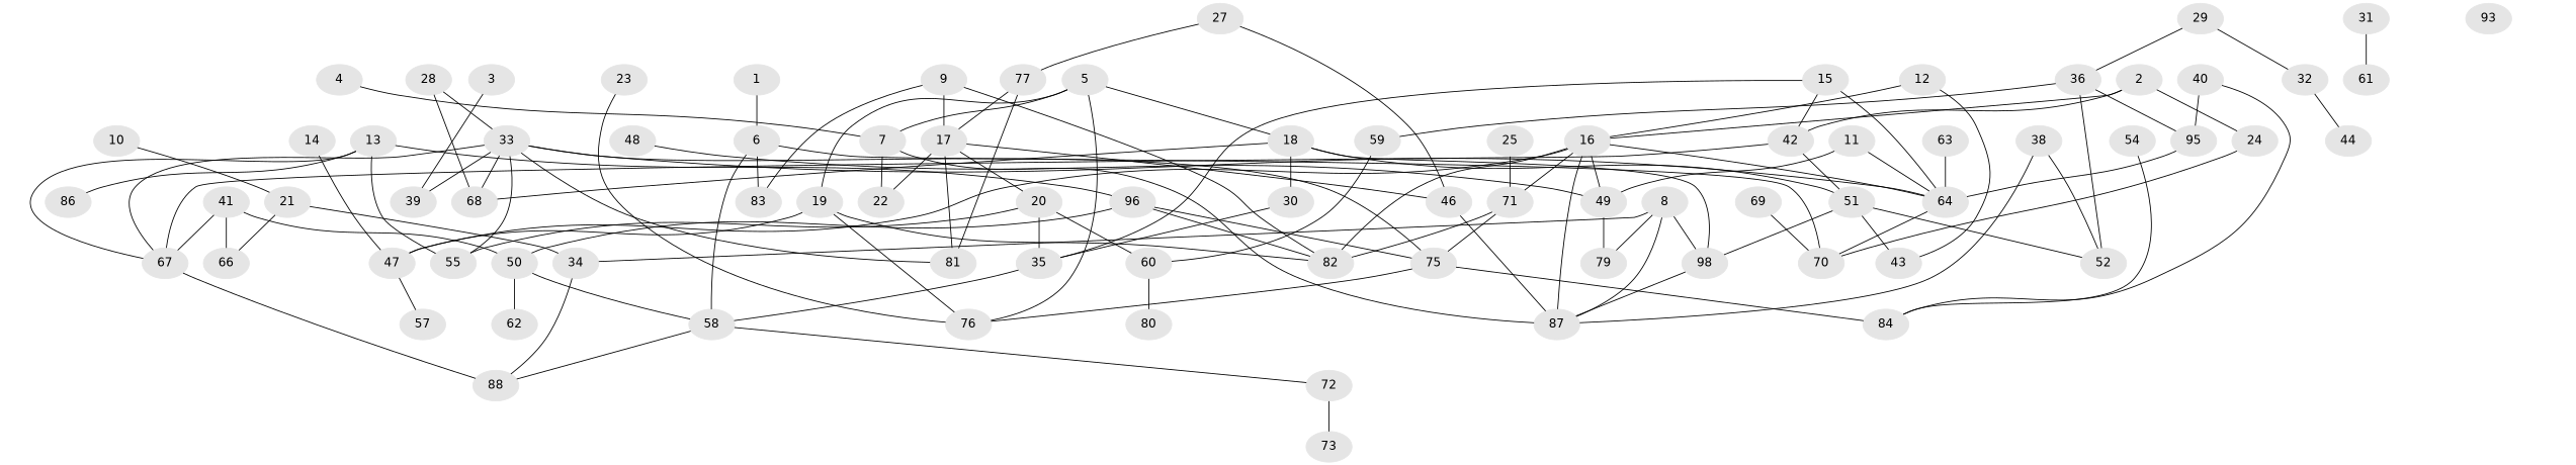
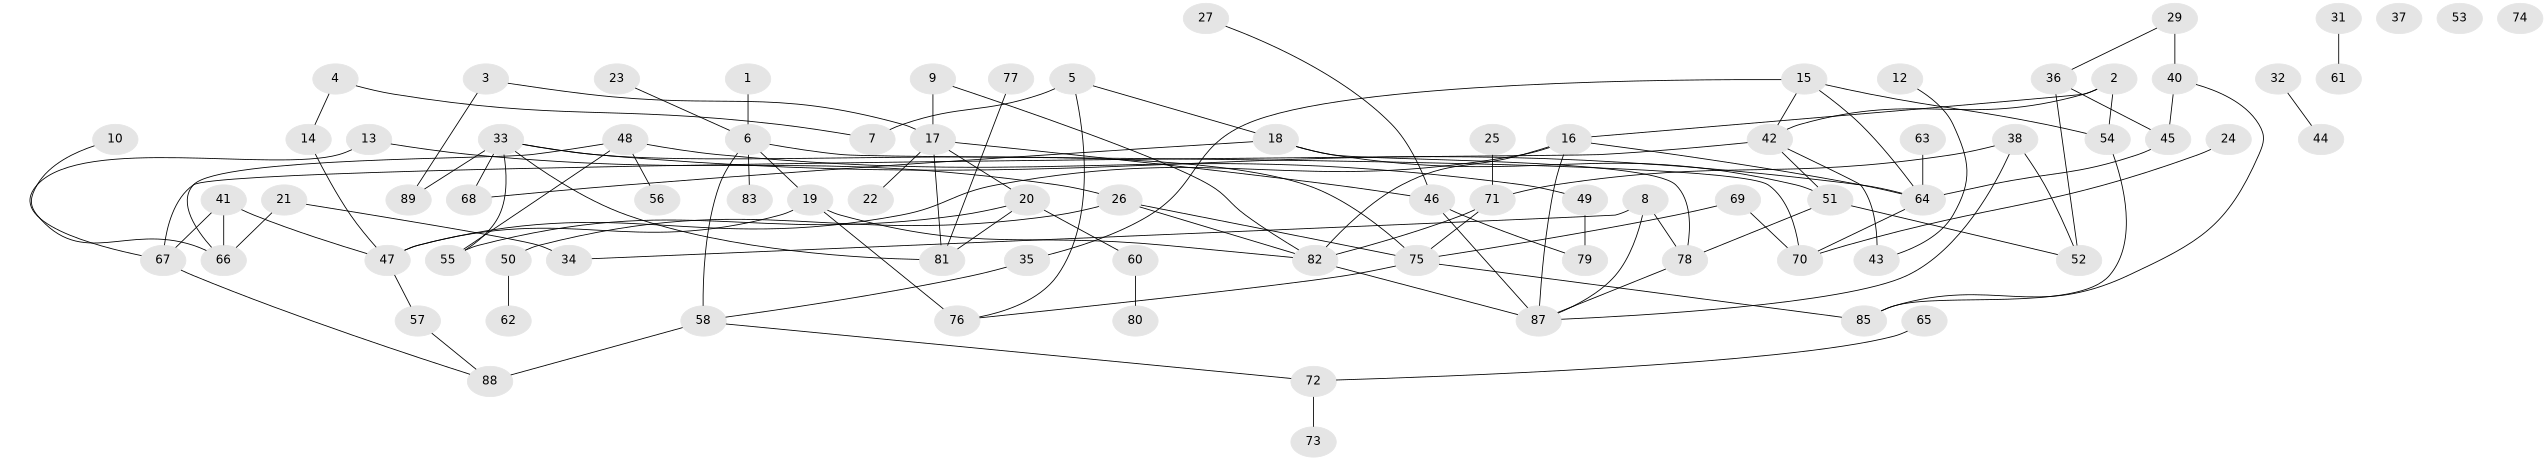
  graph {
    fontname="DejaVu Sans"
    node [color=gray90 fontname="DejaVu Sans" style=filled]
    edge [fontname="DejaVu Sans"]
    1
    6
    58
    70
    83
    2
    16
    24
    42
    87
    82
    49
    64
    47
    43
    67
    51
    3
    17
-   39
+   39 [label=89]
    22
    20
    46
    81
    4
    7
    14
    5
    18
    19
    76
-   78 [label=98]
-   30
+   78
    68
    88
    72
    8
    34
    79
    9
    10
    66
-   11
    12
    13
-   26 [label=96]
+   26
    55
-   86
    50
    75
    15
    35
    54
-   85 [label=84]
+   85
    57
    60
    52
    80
    21
    23
    25
    71
    62
    27
    77
-   28
    33
    29
    32
    36
    44
-   45 [label=95]
-   59
+   45
    31
    61
+   37
    38
    40
    41
    48
-   53 [label=93]
+   56
+   53
    73
    63
+   65
    69
+   74
    1 -- 6
    6 -- 58
    6 -- 70
    6 -- 83
    58 -- 88
    58 -- 72
    2 -- 16
-   2 -- 24
+   2 -- 54
    2 -- 42
    16 -- 87
    16 -- 82
-   16 -- 49
    16 -- 64
    16 -- 47
    24 -- 70
-   51 -- 43
+   42 -- 43
    42 -- 67
    42 -- 51
    49 -- 79
    64 -- 70
    47 -- 57
    67 -- 88
    51 -- 78
    51 -- 52
-   77 -- 17
+   3 -- 17
    3 -- 39
    17 -- 22
    17 -- 20
    17 -- 46
    17 -- 81
    20 -- 55
-   20 -- 35
+   20 -- 81
    20 -- 60
    46 -- 87
    4 -- 7
-   7 -- 87
-   7 -- 22
+   4 -- 14
+   82 -- 87
    14 -- 47
    5 -- 7
    5 -- 18
-   5 -- 19
+   6 -- 19
    5 -- 76
    18 -- 51
    18 -- 78
-   18 -- 30
    18 -- 68
    19 -- 82
    19 -- 47
    19 -- 76
    78 -- 87
-   30 -- 35
    72 -- 73
    8 -- 87
    8 -- 78
    8 -- 34
-   8 -- 79
-   34 -- 88
-   9 -- 83
+   46 -- 79
+   57 -- 88
    9 -- 82
    9 -- 17
-   10 -- 21
-   11 -- 49
-   11 -- 64
-   12 -- 16
+   10 -- 66
    12 -- 43
    13 -- 67
    13 -- 26
-   13 -- 55
-   13 -- 86
+   48 -- 55
    26 -- 82
    26 -- 50
    26 -- 75
-   50 -- 58
    50 -- 62
    75 -- 76
    75 -- 85
    15 -- 42
    15 -- 64
    15 -- 35
+   15 -- 54
    35 -- 58
    54 -- 85
    60 -- 80
    21 -- 34
    21 -- 66
-   23 -- 76
+   23 -- 6
    25 -- 71
    71 -- 82
    71 -- 75
    27 -- 46
-   27 -- 77
    77 -- 81
-   28 -- 68
-   28 -- 33
    33 -- 64
-   33 -- 67
    33 -- 39
    33 -- 81
    33 -- 68
    33 -- 55
    33 -- 75
-   29 -- 32
+   29 -- 40
    29 -- 36
    32 -- 44
    36 -- 52
    36 -- 45
-   36 -- 59
    45 -- 64
-   59 -- 60
    31 -- 61
    38 -- 87
    38 -- 52
-   16 -- 71
+   38 -- 71
    40 -- 85
    40 -- 45
-   41 -- 50
+   41 -- 47
    41 -- 67
    41 -- 66
    48 -- 49
+   48 -- 66
+   48 -- 56
    63 -- 64
+   65 -- 72
    69 -- 70
+   69 -- 75
  }
